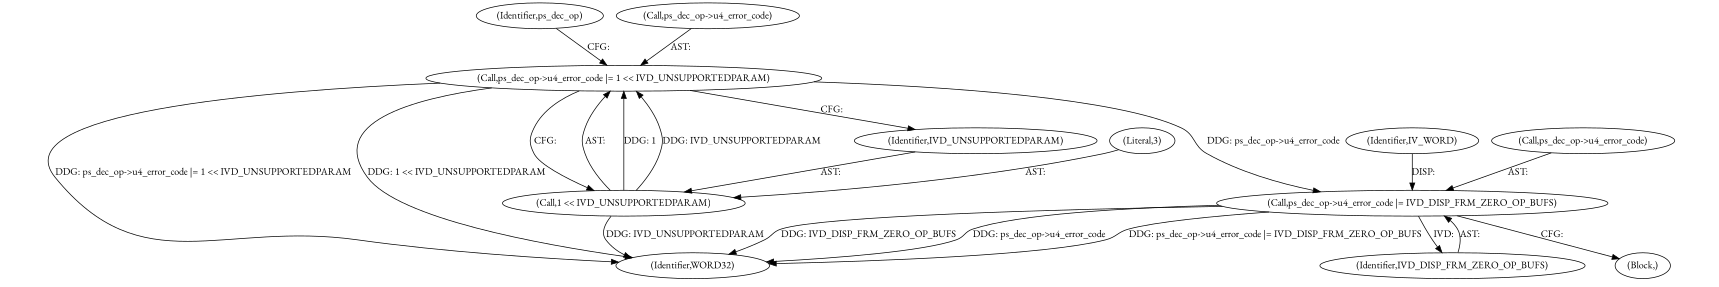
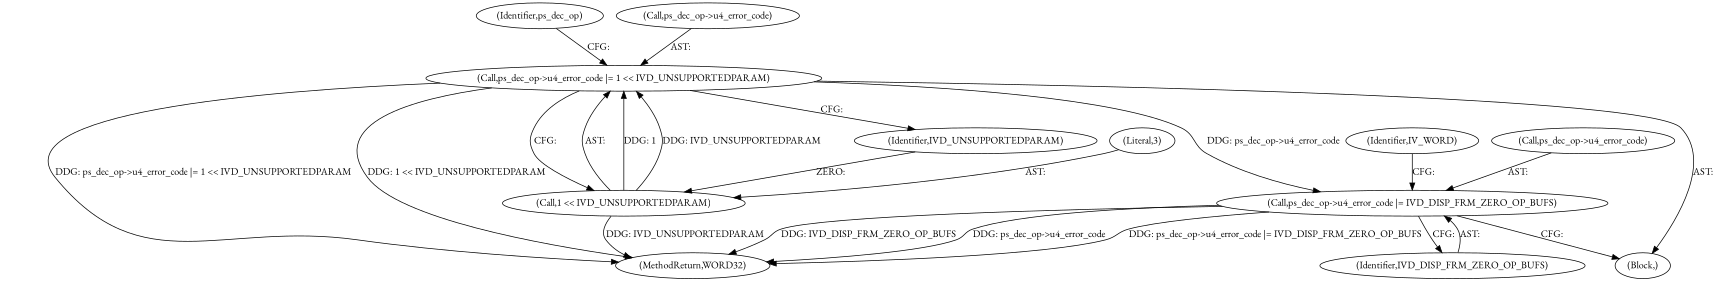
  digraph {
    fontname="EB Garamond"
    node [fontname="EB Garamond"]
    edge [fontname="EB Garamond"]
    n1 [label="(Call,ps_dec_op->u4_error_code |= 1 << IVD_UNSUPPORTEDPARAM)"]
    n2 [label="(Call,1 << IVD_UNSUPPORTEDPARAM)"]
    n3 [label="(Call,ps_dec_op->u4_error_code |= IVD_DISP_FRM_ZERO_OP_BUFS)"]
-   n4 [label="(Identifier,WORD32)"]
+   n4 [label="(MethodReturn,WORD32)"]
    n5 [label="(Block,)"]
    n6 [label="(Identifier,IVD_UNSUPPORTEDPARAM)"]
    n7 [label="(Identifier,IVD_DISP_FRM_ZERO_OP_BUFS)"]
    n8 [label="(Identifier,ps_dec_op)"]
    n9 [label="(Literal,3)"]
    n10 [label="(Call,ps_dec_op->u4_error_code)"]
    n11 [label="(Identifier,IV_WORD)"]
    n12 [label="(Call,ps_dec_op->u4_error_code)"]
    n1 -> n2 [label="CFG: "]
    n1 -> n3 [label="DDG: ps_dec_op->u4_error_code"]
    n1 -> n4 [label="DDG: ps_dec_op->u4_error_code |= 1 << IVD_UNSUPPORTEDPARAM"]
    n1 -> n4 [label="DDG: 1 << IVD_UNSUPPORTEDPARAM"]
+   n1 -> n5 [label="AST: "]
    n1 -> n6 [label="CFG: "]
    n2 -> n1 [label="AST: "]
    n2 -> n1 [label="DDG: 1"]
    n2 -> n1 [label="DDG: IVD_UNSUPPORTEDPARAM"]
    n2 -> n4 [label="DDG: IVD_UNSUPPORTEDPARAM"]
    n3 -> n4 [label="DDG: IVD_DISP_FRM_ZERO_OP_BUFS"]
    n3 -> n4 [label="DDG: ps_dec_op->u4_error_code"]
    n3 -> n4 [label="DDG: ps_dec_op->u4_error_code |= IVD_DISP_FRM_ZERO_OP_BUFS"]
    n3 -> n5 [label="CFG: "]
-   n3 -> n7 [label="IVD: "]
-   n6 -> n2 [label="AST: "]
+   n3 -> n7 [label="CFG: "]
+   n6 -> n2 [label="ZERO: "]
    n7 -> n3 [label="AST: "]
    n8 -> n1 [label="CFG: "]
    n9 -> n2 [label="AST: "]
    n10 -> n1 [label="AST: "]
-   n11 -> n3 [label="DISP: "]
+   n11 -> n3 [label="CFG: "]
    n12 -> n3 [label="AST: "]
  }
